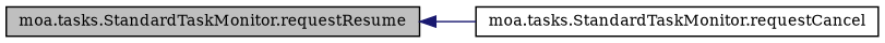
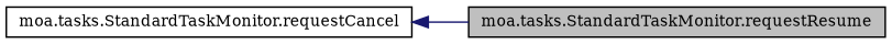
  digraph {
    rankdir=LR
    fontname="DejaVu Serif"
    node [color=black fontname="DejaVu Serif" fontsize=10 shape=record style=filled]
    n1 [fillcolor=grey75 fontcolor=black height=0.2 label="moa.tasks.StandardTaskMonitor.requestResume" width=0.4]
    n2 [fillcolor=white height=0.2 label="moa.tasks.StandardTaskMonitor.requestCancel" width=0.4]
-   n1 -> n2 [color=midnightblue dir=back fontname="DejaVu Serif" fontsize=10 labelfontname=Helvetica labelfontsize=10 style=solid]
+   n2 -> n1 [color=midnightblue dir=back fontname="DejaVu Serif" fontsize=10 labelfontname=Helvetica labelfontsize=10 style=solid]
  }
